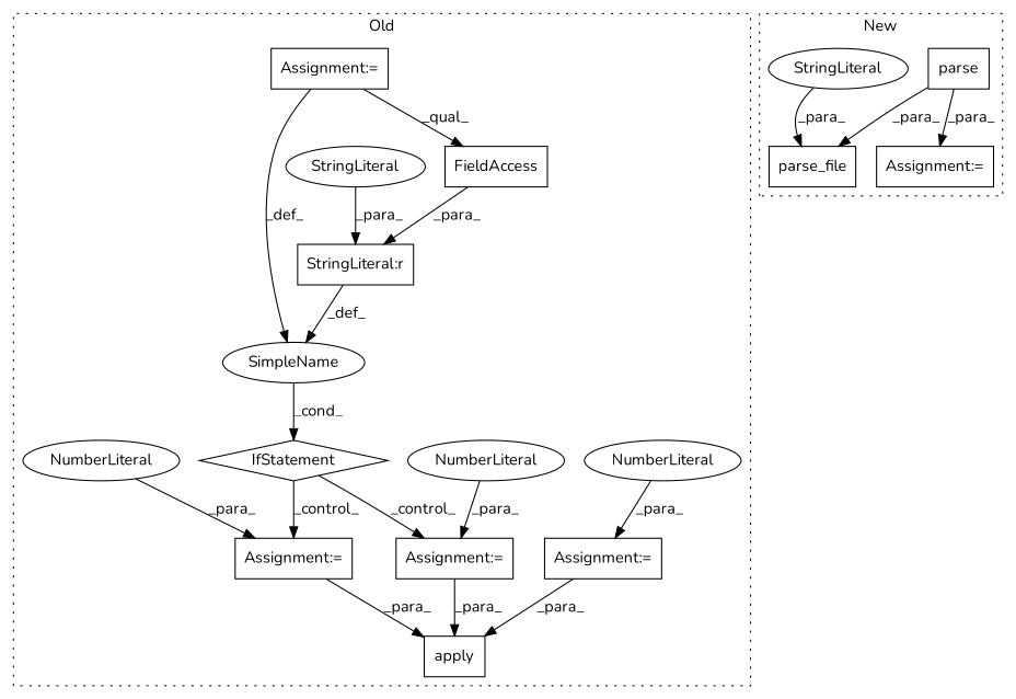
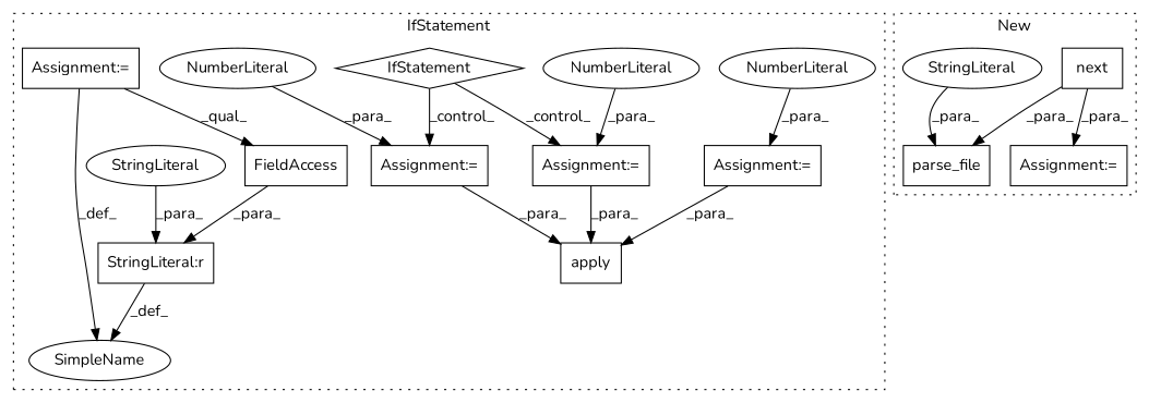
  digraph {
    fontname=Nunito
    node [a=7 fontname=Nunito l=1 shape=box]
    edge [fontname=Nunito]
    n1 [a=32 l="6,1" label=apply s="14682,14709"]
    n2 [label="Assignment:=" s=14394]
    n3 [a=34 label=NumberLiteral s=14395 shape=ellipse]
    n4 [label="Assignment:=" s=14448]
    n5 [a=34 label=NumberLiteral s=14449 shape=ellipse]
    n6 [a=27 l=4 label="StringLiteral:r" s=14365]
    n7 [a=42 label=SimpleName shape=ellipse l=""]
    n8 [a=25 l="4,2" label=IfStatement s="14354,14376" shape=diamond]
    n9 [a=22 l=7 label=FieldAccess s=14358]
    n10 [a=45 l=7 label=StringLiteral s=14369 shape=ellipse]
    n11 [label="Assignment:=" s=14426]
    n12 [a=34 label=NumberLiteral s=14427 shape=ellipse]
    n13 [l=2 label="Assignment:=" s=13949]
-   n14 [a=32 l="5,1" label=parse s="13137,13191"]
+   n14 [a=32 l="5,1" label=next s="13137,13191"]
    n15 [l=2 label="Assignment:=" s=13135]
    n16 [a=32 l="11,1" label=parse_file s="13155,13190"]
    n17 [a=45 l=14 label=StringLiteral s=13176 shape=ellipse]
    subgraph cluster_1 {
-     label=Old
+     label=IfStatement
      style=dotted
      n1
      n2
      n3
      n4
      n5
      n6
      n7
      n8
      n9
      n10
      n11
      n12
      n13
    }
    subgraph cluster_2 {
      label=New
      style=dotted
      n14
      n15
      n16
      n17
    }
    n2 -> n1 [label=_para_]
    n3 -> n2 [label=_para_]
    n4 -> n1 [label=_para_]
    n5 -> n4 [label=_para_]
    n6 -> n7 [label=_def_]
-   n7 -> n8 [label=_cond_]
    n8 -> n2 [label=_control_]
    n8 -> n11 [label=_control_]
    n9 -> n6 [label=_para_]
    n10 -> n6 [label=_para_]
    n11 -> n1 [label=_para_]
    n12 -> n11 [label=_para_]
    n13 -> n7 [label=_def_]
    n13 -> n9 [label=_qual_]
    n14 -> n15 [label=_para_]
    n14 -> n16 [label=_para_]
    n17 -> n16 [label=_para_]
  }
